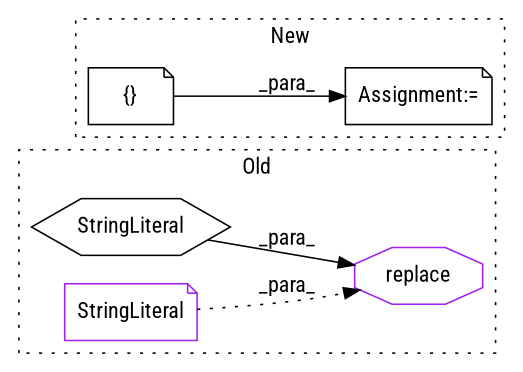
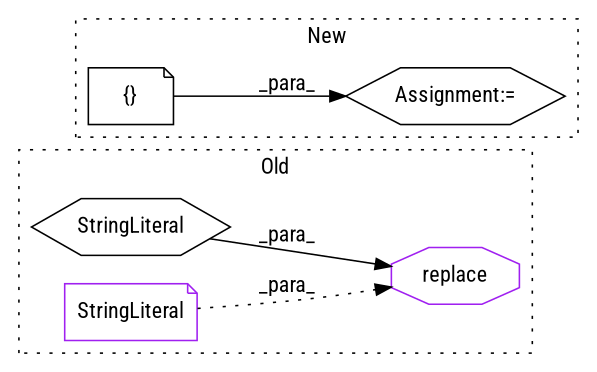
  digraph {
    rankdir=LR
    fontname="Roboto Condensed"
    node [a=45 shape=hexagon color=black fontname="Roboto Condensed"]
    edge [style=solid arrowhead=normal fontname="Roboto Condensed"]
    n1 [a=32 l="8,1" label=replace s="1613,1639" shape=octagon color=purple]
    n2 [l=8 label=StringLiteral s=1631]
    n3 [l=9 label=StringLiteral s=1621 shape=note color=purple]
    n4 [a=4 l="1,1" label="{}" s="1260,1276" shape=note]
-   n5 [a=7 l=1 label="Assignment:=" s=1246 shape=note]
+   n5 [a=7 l=1 label="Assignment:=" s=1246]
    subgraph cluster_1 {
      label=Old
      style=dotted
      n1
      n2
      n3
    }
    subgraph cluster_2 {
      label=New
      style=dotted
      n4
      n5
    }
    n2 -> n1 [label=_para_]
    n3 -> n1 [label=_para_ style=dotted]
    n4 -> n5 [label=_para_]
  }
